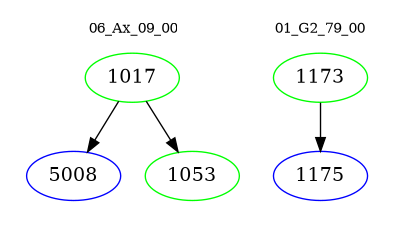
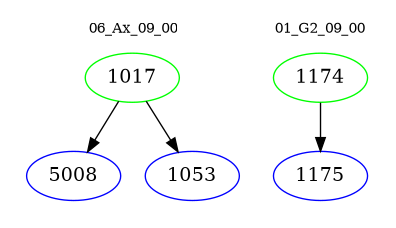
  digraph {
    node [color=blue]
    edge [color=black]
    n1 [color=green label=1017]
    n2 [label=5008]
-   n3 [color=green label=1053]
-   n4 [color=green label=1173]
+   n3 [label=1053]
+   n4 [color=green label=1174]
    n5 [label=1175]
    subgraph cluster_1 {
      color=white
      fontsize=10
      label="06_Ax_09_00"
      n1
      n2
      n3
    }
    subgraph cluster_2 {
      color=white
      fontsize=10
-     label="01_G2_79_00"
+     label="01_G2_09_00"
      n4
      n5
    }
    n1 -> n2
    n1 -> n3
    n4 -> n5
  }
